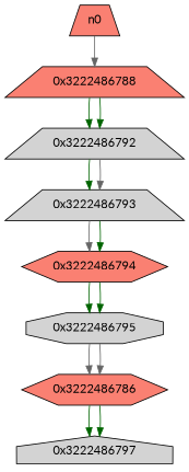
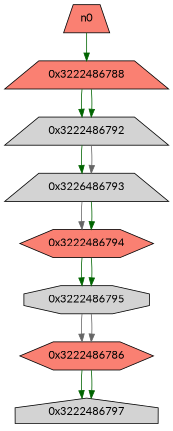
  digraph {
    fontname=Lato
    node [fillcolor=salmon fontname=Lato shape=trapezium style=filled]
    edge [color=darkgreen fontname=Lato]
    n1 [label="0x3222486788"]
    n2 [fillcolor=lightgrey label="0x3222486792"]
-   n3 [fillcolor=lightgrey label="0x3222486793"]
+   n3 [fillcolor=lightgrey label="0x3226486793"]
    n4 [label="0x3222486794" shape=hexagon]
    n5 [fillcolor=lightgrey label="0x3222486795" shape=octagon]
    n6 [label="0x3222486786" shape=hexagon]
    n7 [fillcolor=lightgrey label="0x3222486797" shape=house]
    n0
    n1 -> n2
    n1 -> n2
    n2 -> n3
    n2 -> n3 [color=gray40]
    n3 -> n4 [color=gray40]
    n3 -> n4
    n4 -> n5
    n4 -> n5
    n5 -> n6 [color=gray40]
    n5 -> n6 [color=gray40]
    n6 -> n7
    n6 -> n7
-   n0 -> n1 [color=gray40]
+   n0 -> n1
  }
